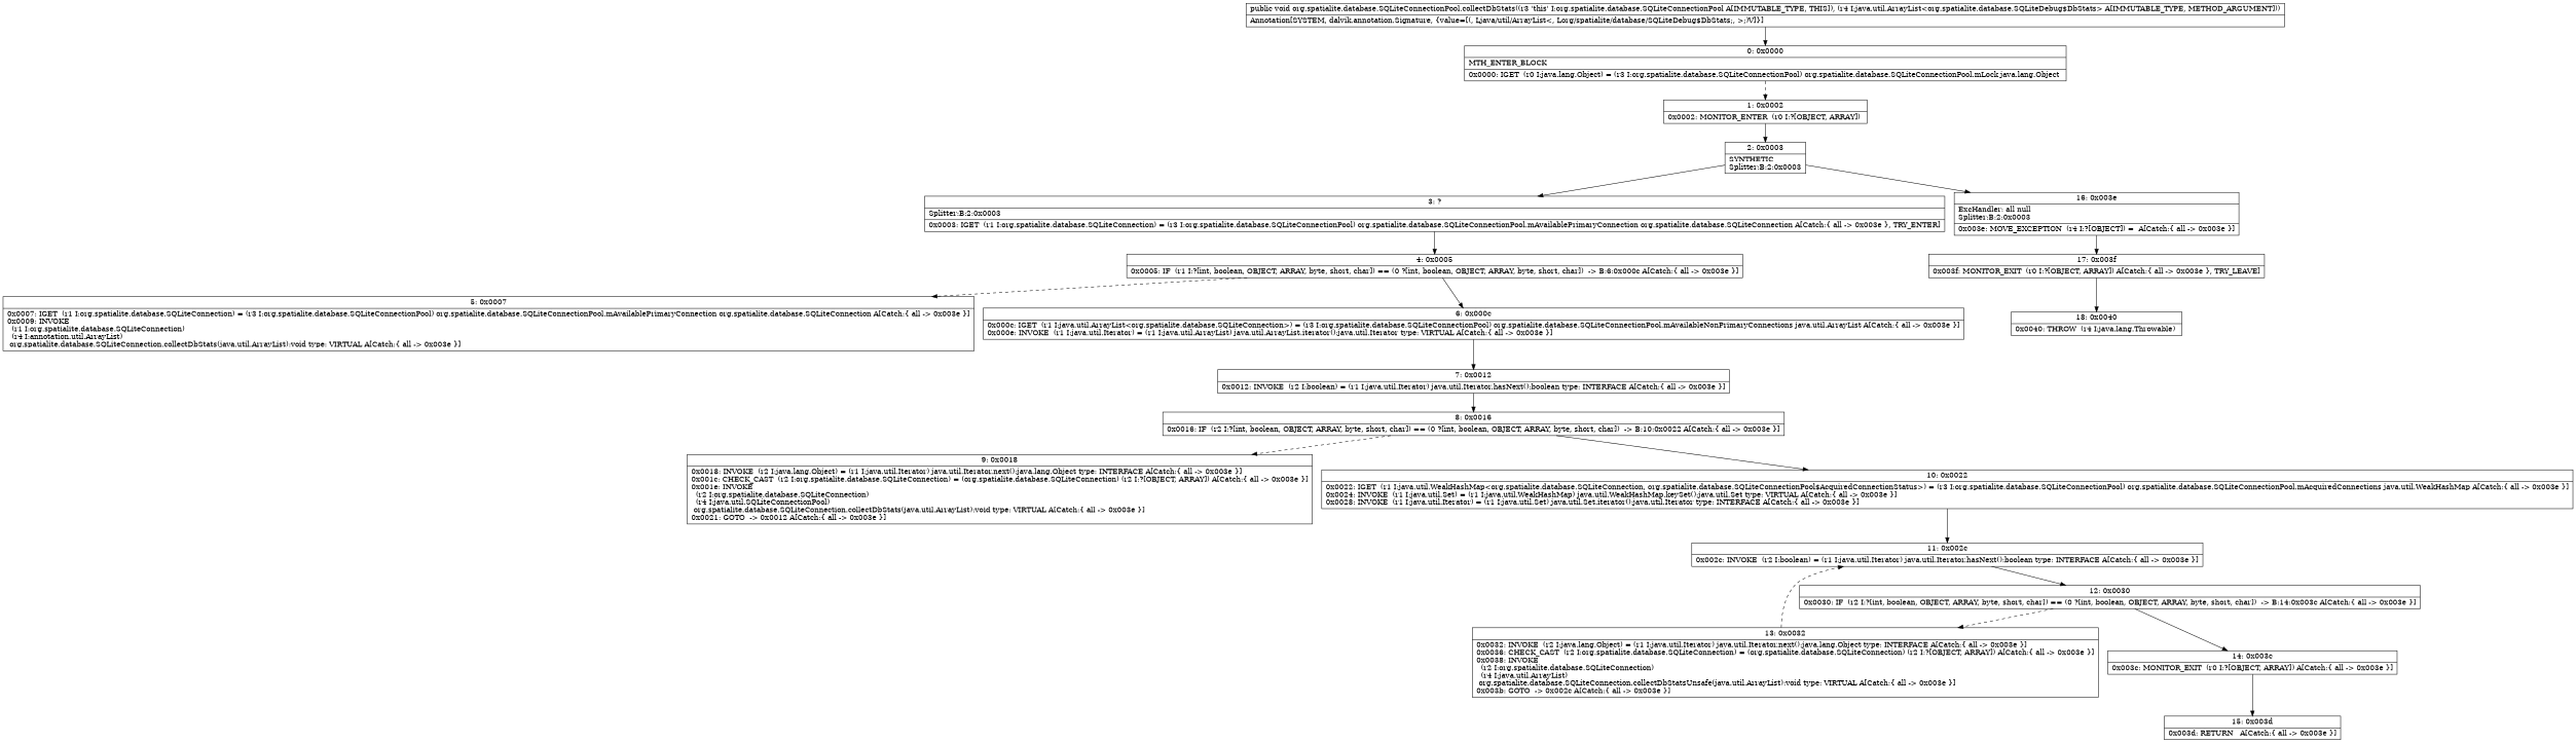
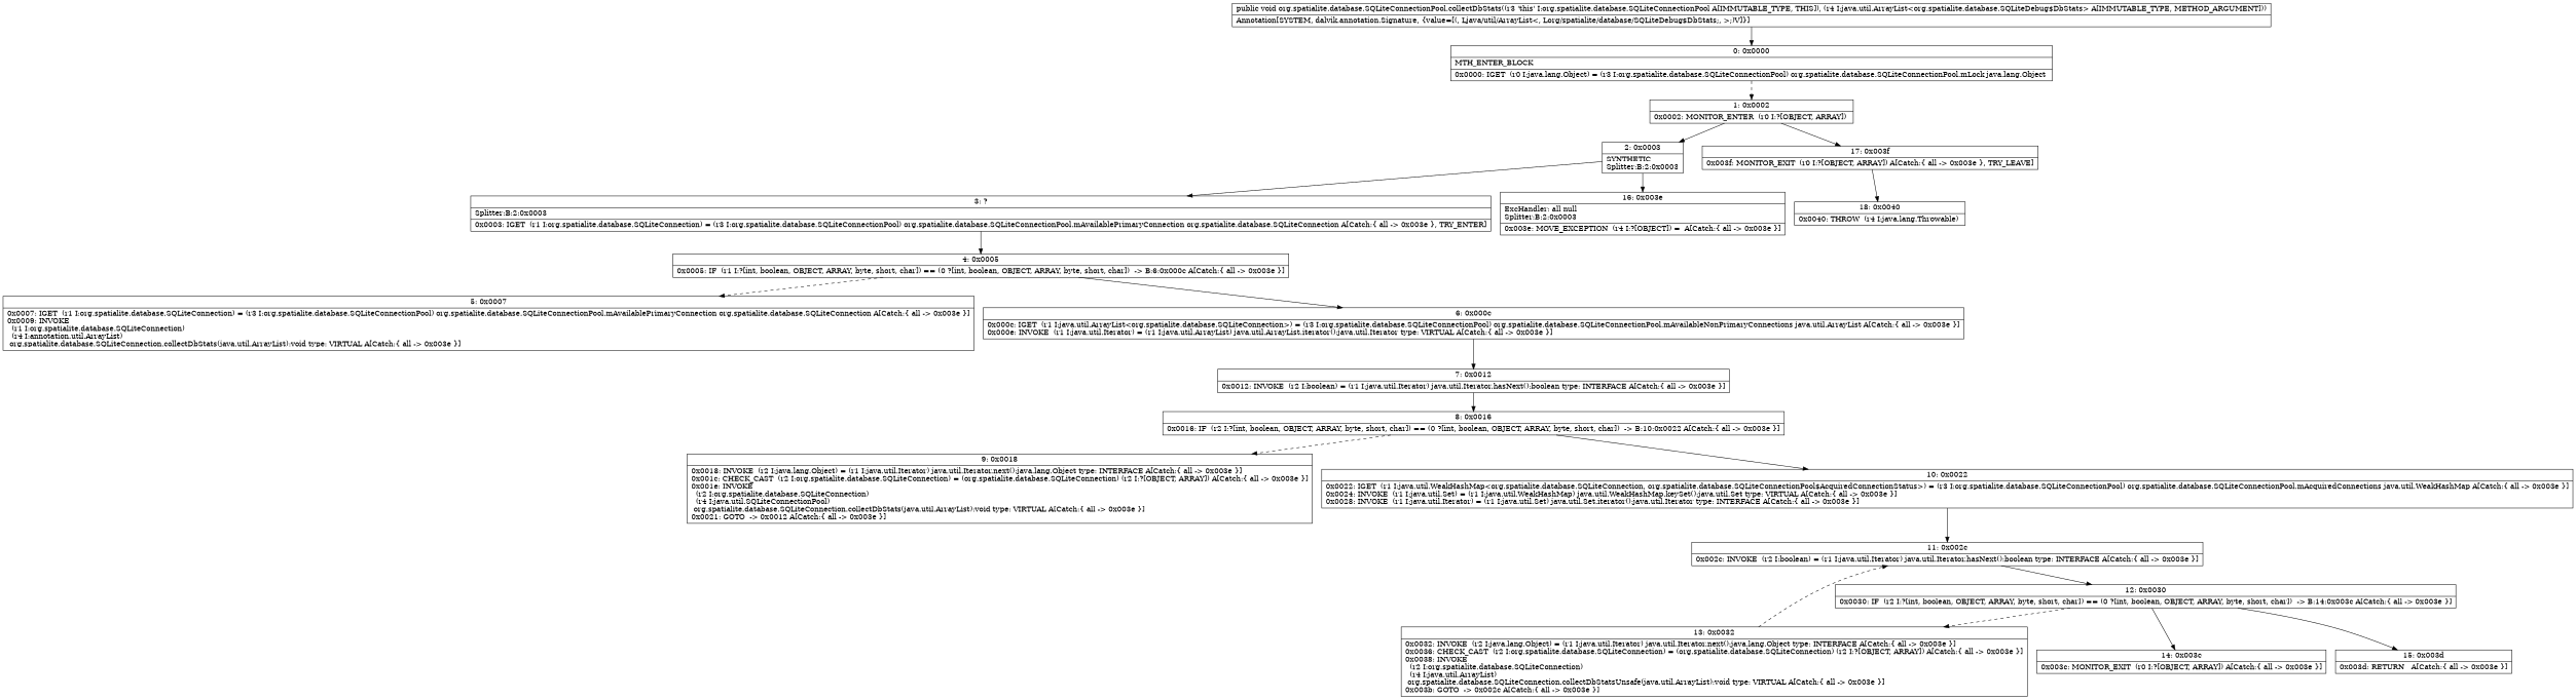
  digraph {
    node [shape=record]
    n1 [label="{0\:\ 0x0000|MTH_ENTER_BLOCK\l|0x0000: IGET  (r0 I:java.lang.Object) = (r3 I:org.spatialite.database.SQLiteConnectionPool) org.spatialite.database.SQLiteConnectionPool.mLock java.lang.Object \l}"]
    n2 [label="{1\:\ 0x0002|0x0002: MONITOR_ENTER  (r0 I:?[OBJECT, ARRAY]) \l}"]
    n3 [label="{2\:\ 0x0003|SYNTHETIC\lSplitter:B:2:0x0003\l}"]
    n4 [label="{3\:\ ?|Splitter:B:2:0x0003\l|0x0003: IGET  (r1 I:org.spatialite.database.SQLiteConnection) = (r3 I:org.spatialite.database.SQLiteConnectionPool) org.spatialite.database.SQLiteConnectionPool.mAvailablePrimaryConnection org.spatialite.database.SQLiteConnection A[Catch:\{ all \-\> 0x003e \}, TRY_ENTER]\l}"]
    n5 [label="{16\:\ 0x003e|ExcHandler: all null\lSplitter:B:2:0x0003\l|0x003e: MOVE_EXCEPTION  (r4 I:?[OBJECT]) =  A[Catch:\{ all \-\> 0x003e \}]\l}"]
    n6 [label="{4\:\ 0x0005|0x0005: IF  (r1 I:?[int, boolean, OBJECT, ARRAY, byte, short, char]) == (0 ?[int, boolean, OBJECT, ARRAY, byte, short, char])  \-\> B:6:0x000c A[Catch:\{ all \-\> 0x003e \}]\l}"]
    n7 [label="{17\:\ 0x003f|0x003f: MONITOR_EXIT  (r0 I:?[OBJECT, ARRAY]) A[Catch:\{ all \-\> 0x003e \}, TRY_LEAVE]\l}"]
    n8 [label="{5\:\ 0x0007|0x0007: IGET  (r1 I:org.spatialite.database.SQLiteConnection) = (r3 I:org.spatialite.database.SQLiteConnectionPool) org.spatialite.database.SQLiteConnectionPool.mAvailablePrimaryConnection org.spatialite.database.SQLiteConnection A[Catch:\{ all \-\> 0x003e \}]\l0x0009: INVOKE  \l  (r1 I:org.spatialite.database.SQLiteConnection)\l  (r4 I:annotation.util.ArrayList)\l org.spatialite.database.SQLiteConnection.collectDbStats(java.util.ArrayList):void type: VIRTUAL A[Catch:\{ all \-\> 0x003e \}]\l}"]
    n9 [label="{6\:\ 0x000c|0x000c: IGET  (r1 I:java.util.ArrayList\<org.spatialite.database.SQLiteConnection\>) = (r3 I:org.spatialite.database.SQLiteConnectionPool) org.spatialite.database.SQLiteConnectionPool.mAvailableNonPrimaryConnections java.util.ArrayList A[Catch:\{ all \-\> 0x003e \}]\l0x000e: INVOKE  (r1 I:java.util.Iterator) = (r1 I:java.util.ArrayList) java.util.ArrayList.iterator():java.util.Iterator type: VIRTUAL A[Catch:\{ all \-\> 0x003e \}]\l}"]
    n10 [label="{7\:\ 0x0012|0x0012: INVOKE  (r2 I:boolean) = (r1 I:java.util.Iterator) java.util.Iterator.hasNext():boolean type: INTERFACE A[Catch:\{ all \-\> 0x003e \}]\l}"]
    n11 [label="{8\:\ 0x0016|0x0016: IF  (r2 I:?[int, boolean, OBJECT, ARRAY, byte, short, char]) == (0 ?[int, boolean, OBJECT, ARRAY, byte, short, char])  \-\> B:10:0x0022 A[Catch:\{ all \-\> 0x003e \}]\l}"]
    n12 [label="{9\:\ 0x0018|0x0018: INVOKE  (r2 I:java.lang.Object) = (r1 I:java.util.Iterator) java.util.Iterator.next():java.lang.Object type: INTERFACE A[Catch:\{ all \-\> 0x003e \}]\l0x001c: CHECK_CAST  (r2 I:org.spatialite.database.SQLiteConnection) = (org.spatialite.database.SQLiteConnection) (r2 I:?[OBJECT, ARRAY]) A[Catch:\{ all \-\> 0x003e \}]\l0x001e: INVOKE  \l  (r2 I:org.spatialite.database.SQLiteConnection)\l  (r4 I:java.util.SQLiteConnectionPool)\l org.spatialite.database.SQLiteConnection.collectDbStats(java.util.ArrayList):void type: VIRTUAL A[Catch:\{ all \-\> 0x003e \}]\l0x0021: GOTO  \-\> 0x0012 A[Catch:\{ all \-\> 0x003e \}]\l}"]
    n13 [label="{10\:\ 0x0022|0x0022: IGET  (r1 I:java.util.WeakHashMap\<org.spatialite.database.SQLiteConnection, org.spatialite.database.SQLiteConnectionPool$AcquiredConnectionStatus\>) = (r3 I:org.spatialite.database.SQLiteConnectionPool) org.spatialite.database.SQLiteConnectionPool.mAcquiredConnections java.util.WeakHashMap A[Catch:\{ all \-\> 0x003e \}]\l0x0024: INVOKE  (r1 I:java.util.Set) = (r1 I:java.util.WeakHashMap) java.util.WeakHashMap.keySet():java.util.Set type: VIRTUAL A[Catch:\{ all \-\> 0x003e \}]\l0x0028: INVOKE  (r1 I:java.util.Iterator) = (r1 I:java.util.Set) java.util.Set.iterator():java.util.Iterator type: INTERFACE A[Catch:\{ all \-\> 0x003e \}]\l}"]
    n14 [label="{11\:\ 0x002c|0x002c: INVOKE  (r2 I:boolean) = (r1 I:java.util.Iterator) java.util.Iterator.hasNext():boolean type: INTERFACE A[Catch:\{ all \-\> 0x003e \}]\l}"]
    n15 [label="{12\:\ 0x0030|0x0030: IF  (r2 I:?[int, boolean, OBJECT, ARRAY, byte, short, char]) == (0 ?[int, boolean, OBJECT, ARRAY, byte, short, char])  \-\> B:14:0x003c A[Catch:\{ all \-\> 0x003e \}]\l}"]
    n16 [label="{13\:\ 0x0032|0x0032: INVOKE  (r2 I:java.lang.Object) = (r1 I:java.util.Iterator) java.util.Iterator.next():java.lang.Object type: INTERFACE A[Catch:\{ all \-\> 0x003e \}]\l0x0036: CHECK_CAST  (r2 I:org.spatialite.database.SQLiteConnection) = (org.spatialite.database.SQLiteConnection) (r2 I:?[OBJECT, ARRAY]) A[Catch:\{ all \-\> 0x003e \}]\l0x0038: INVOKE  \l  (r2 I:org.spatialite.database.SQLiteConnection)\l  (r4 I:java.util.ArrayList)\l org.spatialite.database.SQLiteConnection.collectDbStatsUnsafe(java.util.ArrayList):void type: VIRTUAL A[Catch:\{ all \-\> 0x003e \}]\l0x003b: GOTO  \-\> 0x002c A[Catch:\{ all \-\> 0x003e \}]\l}"]
    n17 [label="{14\:\ 0x003c|0x003c: MONITOR_EXIT  (r0 I:?[OBJECT, ARRAY]) A[Catch:\{ all \-\> 0x003e \}]\l}"]
    n18 [label="{15\:\ 0x003d|0x003d: RETURN   A[Catch:\{ all \-\> 0x003e \}]\l}"]
    n19 [label="{18\:\ 0x0040|0x0040: THROW  (r4 I:java.lang.Throwable) \l}"]
    n20 [label="{public void org.spatialite.database.SQLiteConnectionPool.collectDbStats((r3 'this' I:org.spatialite.database.SQLiteConnectionPool A[IMMUTABLE_TYPE, THIS]), (r4 I:java.util.ArrayList\<org.spatialite.database.SQLiteDebug$DbStats\> A[IMMUTABLE_TYPE, METHOD_ARGUMENT]))  | Annotation[SYSTEM, dalvik.annotation.Signature, \{value=[(, Ljava\/util\/ArrayList\<, Lorg\/spatialite\/database\/SQLiteDebug$DbStats;, \>;)V]\}]\l}"]
    n1 -> n2 [style=dashed]
    n2 -> n3
    n3 -> n4
    n3 -> n5
    n4 -> n6
-   n5 -> n7
+   n2 -> n7
    n6 -> n8 [style=dashed]
    n6 -> n9
    n7 -> n19
    n9 -> n10
    n10 -> n11
    n11 -> n12 [style=dashed]
    n11 -> n13
    n13 -> n14
    n14 -> n15
    n15 -> n16 [style=dashed]
    n15 -> n17
    n16 -> n14 [style=dashed]
-   n17 -> n18
+   n15 -> n18
    n20 -> n1
  }
